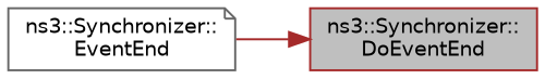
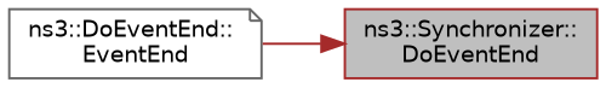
  digraph {
    rankdir=RL
    node [fontname=Helvetica fontsize=10 style=filled]
    n1 [color=brown fillcolor=grey75 fontcolor=black height=0.2 label="ns3::Synchronizer::\lDoEventEnd" shape=box width=0.4]
-   n2 [color=gray40 fillcolor=white height=0.2 label="ns3::Synchronizer::\lEventEnd" shape=note width=0.4]
+   n2 [color=gray40 fillcolor=white height=0.2 label="ns3::DoEventEnd::\lEventEnd" shape=note width=0.4]
    n1 -> n2 [color=brown dir=back fontname=Helvetica fontsize=10 labelfontname=Helvetica labelfontsize=10 style=solid]
  }
